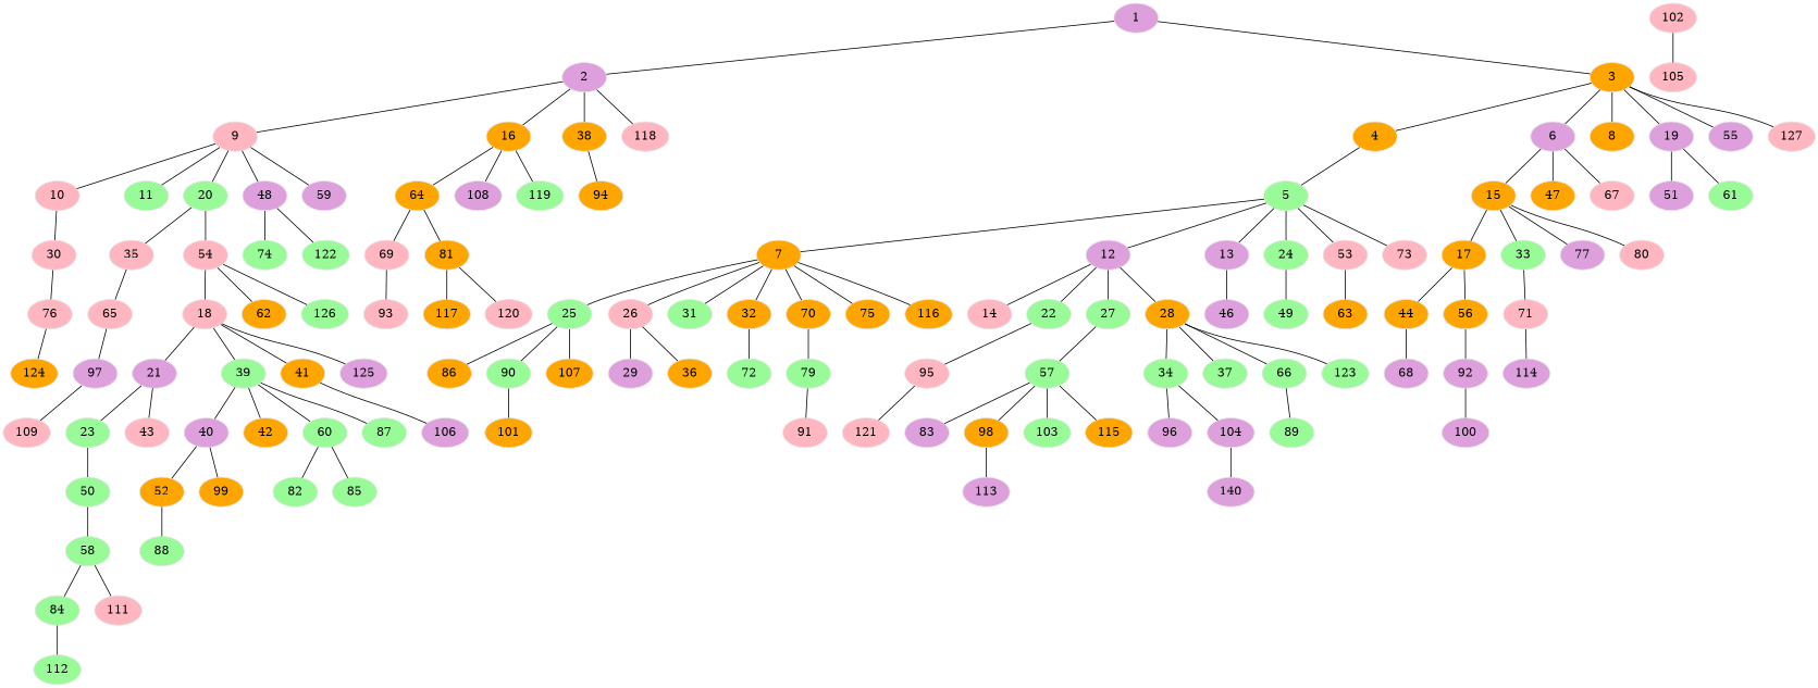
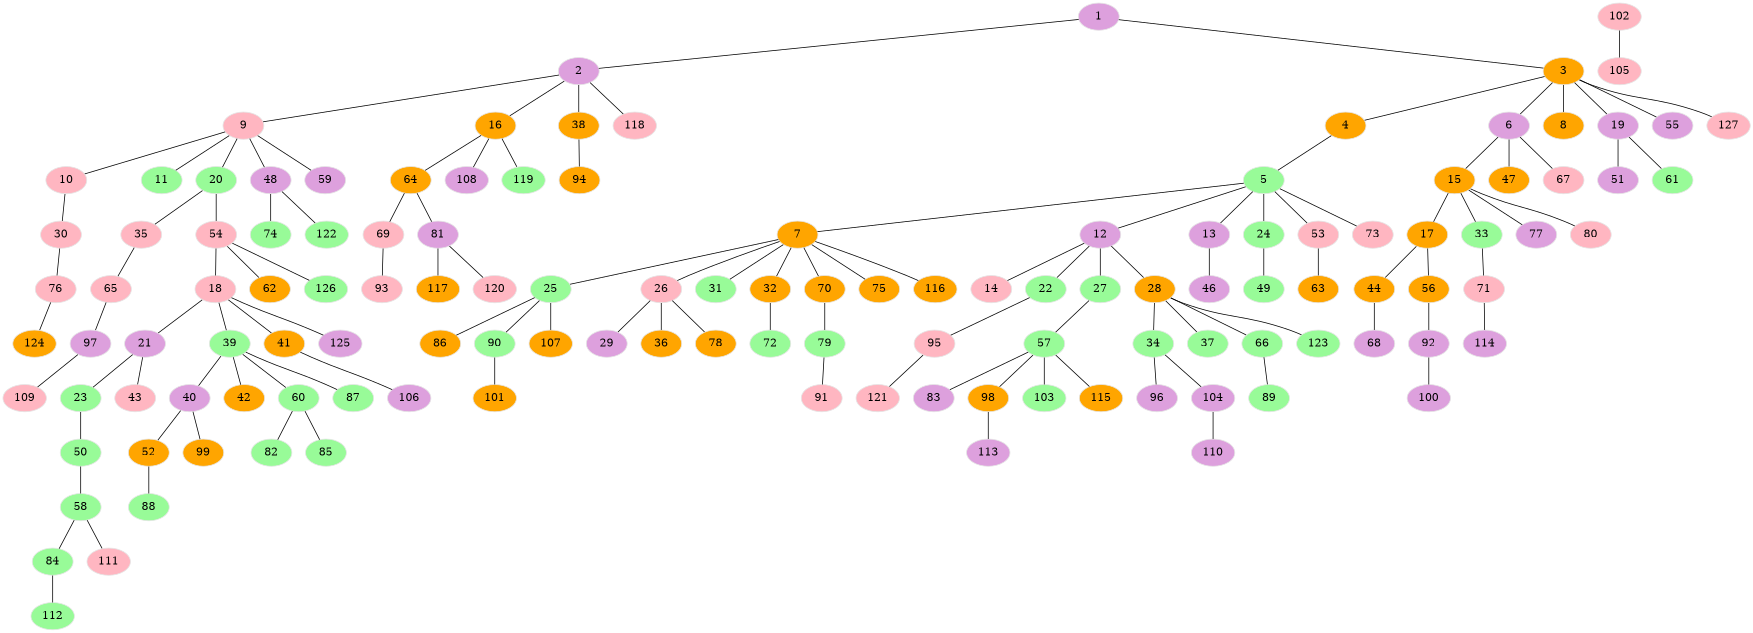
  graph {
    node [color=gray90 fillcolor=palegreen style=filled]
    1 [fillcolor=plum]
    2 [fillcolor=plum]
    3 [fillcolor=orange]
    9 [fillcolor=lightpink]
    16 [fillcolor=orange]
    38 [fillcolor=orange]
    118 [fillcolor=lightpink]
    4 [fillcolor=orange]
    6 [fillcolor=plum]
    8 [fillcolor=orange]
    19 [fillcolor=plum]
    55 [fillcolor=plum]
    127 [fillcolor=lightpink]
    10 [fillcolor=lightpink]
    11
    20
    48 [fillcolor=plum]
    59 [fillcolor=plum]
    64 [fillcolor=orange]
    108 [fillcolor=plum]
    119
    94 [fillcolor=orange]
    5
    15 [fillcolor=orange]
    47 [fillcolor=orange]
    67 [fillcolor=lightpink]
    51 [fillcolor=plum]
    61
    7 [fillcolor=orange]
    12 [fillcolor=plum]
    13 [fillcolor=plum]
    24
    53 [fillcolor=lightpink]
    73 [fillcolor=lightpink]
    25
    26 [fillcolor=lightpink]
    31
    32 [fillcolor=orange]
    70 [fillcolor=orange]
    75 [fillcolor=orange]
    116 [fillcolor=orange]
    14 [fillcolor=lightpink]
    22
    27
    28 [fillcolor=orange]
    46 [fillcolor=plum]
    49
    63 [fillcolor=orange]
    17 [fillcolor=orange]
    33
    77 [fillcolor=plum]
    80 [fillcolor=lightpink]
    86 [fillcolor=orange]
    90
    107 [fillcolor=orange]
    29 [fillcolor=plum]
    36 [fillcolor=orange]
+   78 [fillcolor=orange]
    72
    79
    30 [fillcolor=lightpink]
    35 [fillcolor=lightpink]
    54 [fillcolor=lightpink]
    74
    122
    76 [fillcolor=lightpink]
    18 [fillcolor=lightpink]
    21 [fillcolor=plum]
    39
    41 [fillcolor=orange]
    125 [fillcolor=plum]
    95 [fillcolor=lightpink]
    57
    34
    37
    66
    123
    44 [fillcolor=orange]
    56 [fillcolor=orange]
    71 [fillcolor=lightpink]
    69 [fillcolor=lightpink]
-   81 [fillcolor=orange]
+   81 [fillcolor=plum]
    68 [fillcolor=plum]
    92 [fillcolor=plum]
    23
    43 [fillcolor=lightpink]
    40 [fillcolor=plum]
    42 [fillcolor=orange]
    60
    87
    106 [fillcolor=plum]
    65 [fillcolor=lightpink]
    62 [fillcolor=orange]
    126
    50
    121 [fillcolor=lightpink]
    58
    101 [fillcolor=orange]
    83 [fillcolor=plum]
    98 [fillcolor=orange]
    103
    115 [fillcolor=orange]
    96 [fillcolor=plum]
    104 [fillcolor=plum]
    89
    124 [fillcolor=orange]
    114 [fillcolor=plum]
-   110 [fillcolor=plum label=140]
+   110 [fillcolor=plum]
    97 [fillcolor=plum]
    52 [fillcolor=orange]
    99 [fillcolor=orange]
    82
    85
    88
    102 [fillcolor=lightpink]
    105 [fillcolor=lightpink]
    84
    111 [fillcolor=lightpink]
    100 [fillcolor=plum]
    113 [fillcolor=plum]
    112
    93 [fillcolor=lightpink]
    117 [fillcolor=orange]
    120 [fillcolor=lightpink]
    109 [fillcolor=lightpink]
    91 [fillcolor=lightpink]
    1 -- 2
    1 -- 3
    2 -- 9
    2 -- 16
    2 -- 38
    2 -- 118
    3 -- 4
    3 -- 6
    3 -- 8
    3 -- 19
    3 -- 55
    3 -- 127
    9 -- 10
    9 -- 11
    9 -- 20
    9 -- 48
    9 -- 59
    16 -- 64
    16 -- 108
    16 -- 119
    38 -- 94
    4 -- 5
    6 -- 15
    6 -- 47
    6 -- 67
    19 -- 51
    19 -- 61
    10 -- 30
    20 -- 35
    20 -- 54
    48 -- 74
    48 -- 122
    64 -- 69
    64 -- 81
    5 -- 7
    5 -- 12
    5 -- 13
    5 -- 24
    5 -- 53
    5 -- 73
    15 -- 17
    15 -- 33
    15 -- 77
    15 -- 80
    7 -- 25
    7 -- 26
    7 -- 31
    7 -- 32
    7 -- 70
    7 -- 75
    7 -- 116
    12 -- 14
    12 -- 22
    12 -- 27
    12 -- 28
    13 -- 46
    24 -- 49
    53 -- 63
    25 -- 86
    25 -- 90
    25 -- 107
    26 -- 29
    26 -- 36
+   26 -- 78
    32 -- 72
    70 -- 79
    22 -- 95
    27 -- 57
    28 -- 34
    28 -- 37
    28 -- 66
    28 -- 123
    17 -- 44
    17 -- 56
    33 -- 71
    90 -- 101
    79 -- 91
    30 -- 76
    35 -- 65
    54 -- 18
    54 -- 62
    54 -- 126
    76 -- 124
    18 -- 21
    18 -- 39
    18 -- 41
    18 -- 125
    21 -- 23
    21 -- 43
    39 -- 40
    39 -- 42
    39 -- 60
    39 -- 87
    41 -- 106
    95 -- 121
    57 -- 83
    57 -- 98
    57 -- 103
    57 -- 115
    34 -- 96
    34 -- 104
    66 -- 89
    44 -- 68
    56 -- 92
    71 -- 114
    69 -- 93
    81 -- 117
    81 -- 120
    92 -- 100
    23 -- 50
    40 -- 52
    40 -- 99
    60 -- 82
    60 -- 85
    65 -- 97
    50 -- 58
    58 -- 84
    58 -- 111
    98 -- 113
    104 -- 110
    97 -- 109
    52 -- 88
    102 -- 105
    84 -- 112
  }
